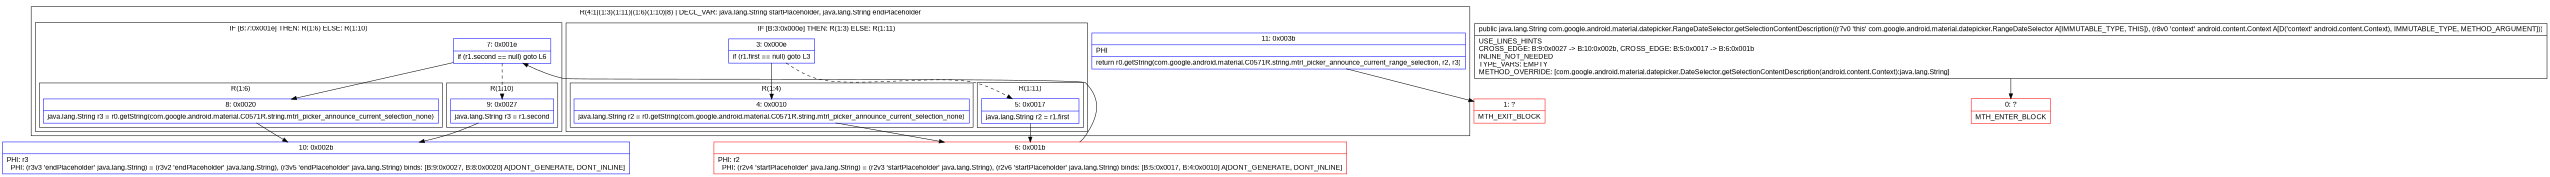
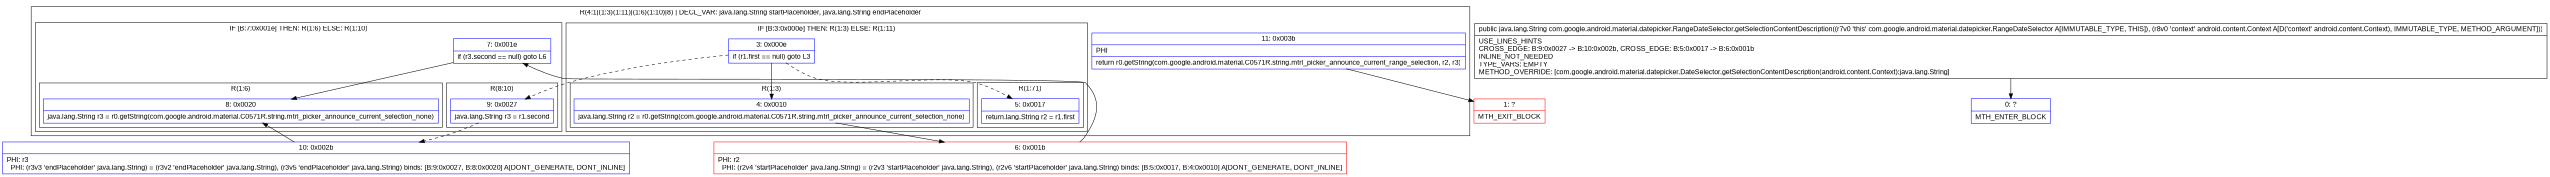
  digraph {
    fontname="Liberation Sans"
    node [color=blue fontname="Liberation Sans" shape=record]
    edge [fontname="Liberation Sans"]
    n1 [label="{4\:\ 0x0010|java.lang.String r2 = r0.getString(com.google.android.material.C0571R.string.mtrl_picker_announce_current_selection_none)\l}"]
-   n2 [label="{5\:\ 0x0017|java.lang.String r2 = r1.first\l}"]
+   n2 [label="{5\:\ 0x0017|return.lang.String r2 = r1.first\l}"]
    n3 [label="{3\:\ 0x000e|if (r1.first == null) goto L3\l}"]
    n4 [label="{8\:\ 0x0020|java.lang.String r3 = r0.getString(com.google.android.material.C0571R.string.mtrl_picker_announce_current_selection_none)\l}"]
    n5 [label="{9\:\ 0x0027|java.lang.String r3 = r1.second\l}"]
-   n6 [label="{7\:\ 0x001e|if (r1.second == null) goto L6\l}"]
+   n6 [label="{7\:\ 0x001e|if (r3.second == null) goto L6\l}"]
    n7 [label="{11\:\ 0x003b|PHI\l|return r0.getString(com.google.android.material.C0571R.string.mtrl_picker_announce_current_range_selection, r2, r3)\l}"]
    n8 [color=red label="{6\:\ 0x001b|PHI: r2 \l  PHI: (r2v4 'startPlaceholder' java.lang.String) = (r2v3 'startPlaceholder' java.lang.String), (r2v6 'startPlaceholder' java.lang.String) binds: [B:5:0x0017, B:4:0x0010] A[DONT_GENERATE, DONT_INLINE]\l}"]
    n9 [label="{10\:\ 0x002b|PHI: r3 \l  PHI: (r3v3 'endPlaceholder' java.lang.String) = (r3v2 'endPlaceholder' java.lang.String), (r3v5 'endPlaceholder' java.lang.String) binds: [B:9:0x0027, B:8:0x0020] A[DONT_GENERATE, DONT_INLINE]\l}"]
    n10 [color=red label="{1\:\ ?|MTH_EXIT_BLOCK\l}"]
-   n11 [color=red label="{0\:\ ?|MTH_ENTER_BLOCK\l}"]
+   n11 [label="{0\:\ ?|MTH_ENTER_BLOCK\l}"]
    n12 [label="{public java.lang.String com.google.android.material.datepicker.RangeDateSelector.getSelectionContentDescription((r7v0 'this' com.google.android.material.datepicker.RangeDateSelector A[IMMUTABLE_TYPE, THIS]), (r8v0 'context' android.content.Context A[D('context' android.content.Context), IMMUTABLE_TYPE, METHOD_ARGUMENT]))  | USE_LINES_HINTS\lCROSS_EDGE: B:9:0x0027 \-\> B:10:0x002b, CROSS_EDGE: B:5:0x0017 \-\> B:6:0x001b\lINLINE_NOT_NEEDED\lTYPE_VARS: EMPTY\lMETHOD_OVERRIDE: [com.google.android.material.datepicker.DateSelector.getSelectionContentDescription(android.content.Context):java.lang.String]\l}" color=""]
    subgraph cluster_1 {
      label="R(4:1|(1:3)(1:11)|(1:6)(1:10)|8) | DECL_VAR: java.lang.String startPlaceholder, java.lang.String endPlaceholder\l"
      n7
      subgraph cluster_2 {
        label="IF [B:3:0x000e] THEN: R(1:3) ELSE: R(1:11)"
        n3
        subgraph cluster_3 {
-         label="R(1:4)"
+         label="R(1:3)"
          n1
        }
        subgraph cluster_4 {
-         label="R(1:11)"
+         label="R(1:71)"
          n2
        }
      }
      subgraph cluster_5 {
        label="IF [B:7:0x001e] THEN: R(1:6) ELSE: R(1:10)"
        n6
        subgraph cluster_6 {
          label="R(1:6)"
          n4
        }
        subgraph cluster_7 {
-         label="R(1:10)"
+         label="R(8:10)"
          n5
        }
      }
    }
    n1 -> n8
-   n2 -> n8
    n3 -> n1
    n3 -> n2 [style=dashed]
-   n4 -> n9
-   n5 -> n9
+   n9 -> n4
+   n5 -> n9 [style=dashed]
    n6 -> n4
-   n6 -> n5 [style=dashed]
+   n3 -> n5 [style=dashed]
    n7 -> n10
    n8 -> n6
    n12 -> n11
  }
